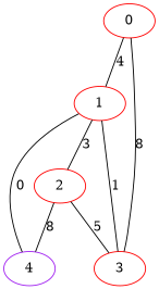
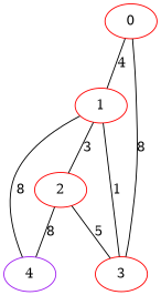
  graph {
    node [color=red weight=1]
    0
    1
    3
    2
    4 [color=purple weight=4]
    0 -- 1 [label=4]
    0 -- 3 [label=8]
    1 -- 3 [label=1]
    1 -- 2 [label=3]
-   1 -- 4 [label=0]
+   1 -- 4 [label=8]
    2 -- 3 [label=5]
    2 -- 4 [label=8]
  }
